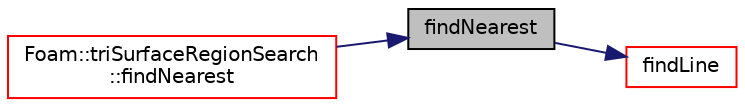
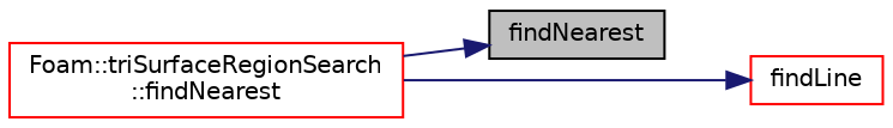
  digraph {
    rankdir=LR
    node [color=red fontname=Helvetica fontsize=10 shape=record]
    edge [color=midnightblue fontname=Helvetica fontsize=10 labelfontname=Helvetica labelfontsize=10 style=solid]
    n1 [color=black fillcolor=grey75 fontcolor=black height=0.2 label=findNearest style=filled width=0.4]
    n2 [height=0.2 label=findLine width=0.4]
    n3 [height=0.2 label="Foam::triSurfaceRegionSearch\l::findNearest" width=0.4]
-   n1 -> n2
+   n3 -> n2
    n3 -> n1
  }
